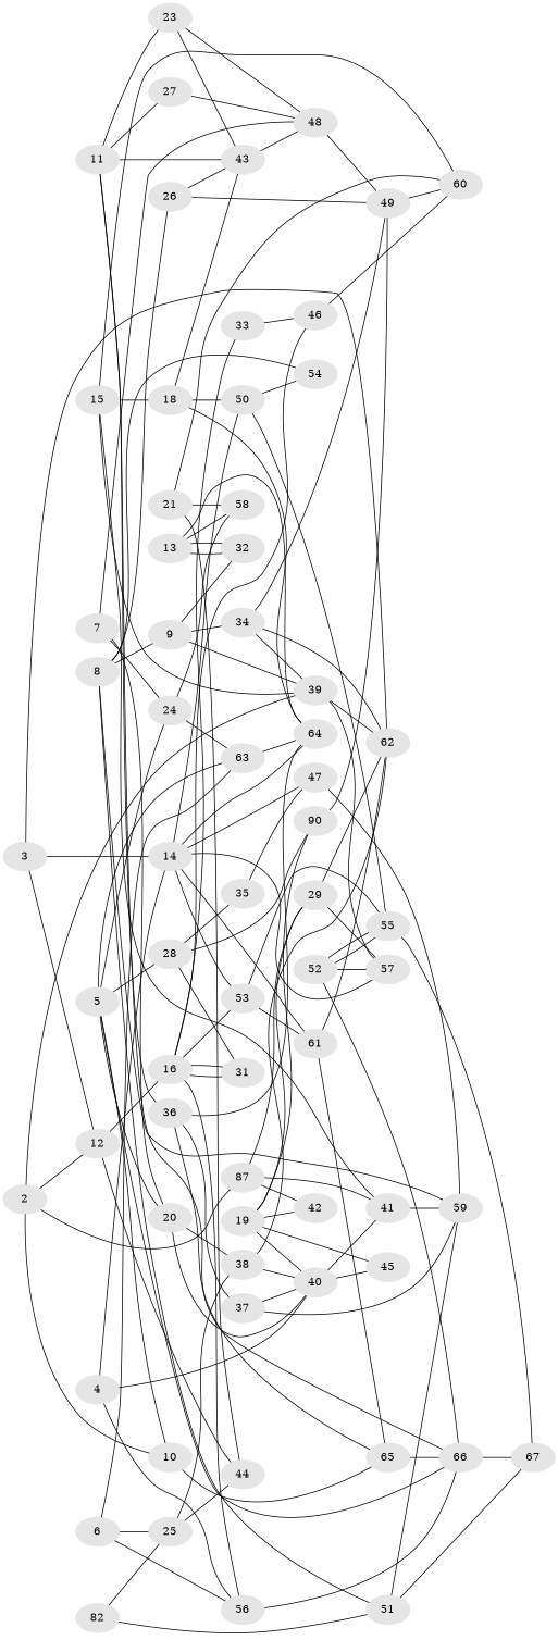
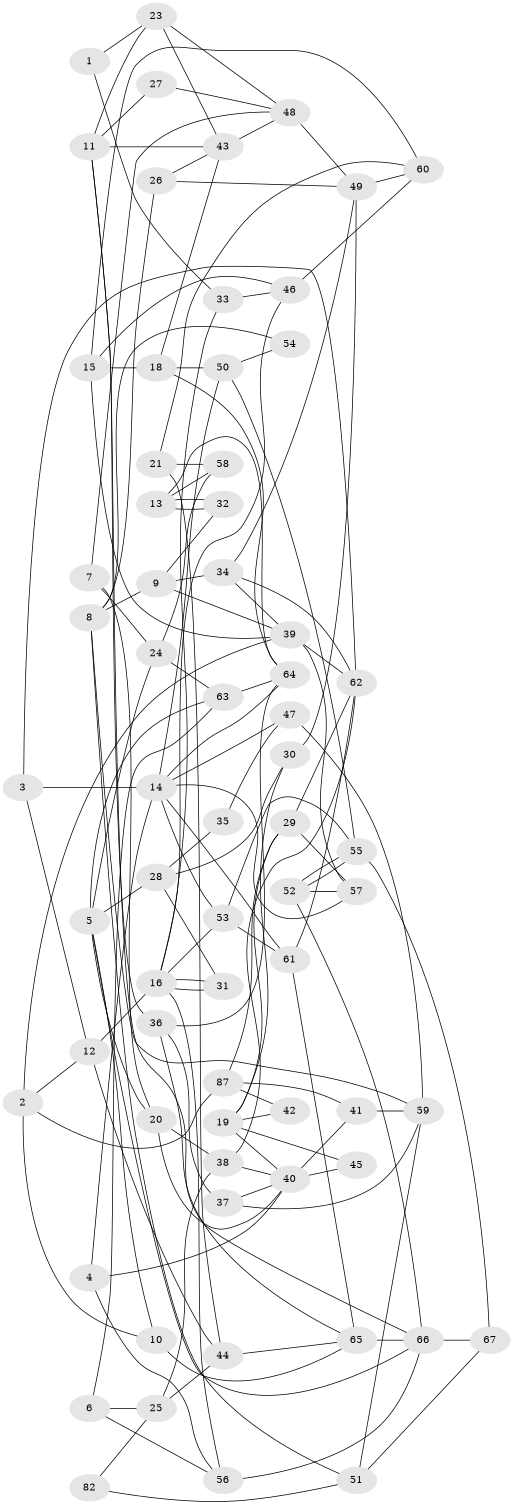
  graph {
    rankdir=LR
    node [color=gray90 style=filled]
+   1
    23
    33
    48
    43
    46
    2
    10
    12
    n10 [label=87]
    39
    65
    16
    44
    41
    29
    42
    62
    57
    3
    14
    64
    47
    50
    53
    61
    4
    40
    56
    45
    66
    5
    20
    24
    28
    63
    38
    58
    31
-   30 [label=90]
+   30
    35
    67
    6
    25
    7
    49
    8
    9
    26
    51
    54
    59
    32
    34
    11
    27
    36
    37
    13
    55
    15
    18
    60
    19
    21
    n66 [label=82]
    52
+   1 -- 23
+   1 -- 33
    23 -- 48
    23 -- 43
    33 -- 46
    48 -- 49
    43 -- 48
    46 -- 60
    2 -- 10
    2 -- 12
    2 -- n10
    2 -- 39
    10 -- 65
    12 -- 16
    12 -- 44
    n10 -- 41
    n10 -- 29
    n10 -- 42
    39 -- 62
    39 -- 57
    65 -- 66
    16 -- 33
    16 -- 46
    16 -- 53
    16 -- 56
    16 -- 31
    16 -- 31
+   44 -- 65
    41 -- 59
    29 -- 62
    29 -- 57
    3 -- 12
    3 -- 62
    3 -- 14
    14 -- 57
    14 -- 64
    14 -- 47
    14 -- 50
    14 -- 53
    14 -- 61
    47 -- 59
    50 -- 54
    50 -- 55
    53 -- 61
    53 -- 55
    61 -- 65
    61 -- 62
    4 -- 14
    4 -- 40
    4 -- 56
    40 -- 41
    40 -- 45
    56 -- 66
    66 -- 67
    5 -- 10
    5 -- 66
    5 -- 20
    5 -- 24
    5 -- 28
    5 -- 63
    20 -- 40
    20 -- 38
    24 -- 63
    24 -- 58
    28 -- 31
    28 -- 30
    28 -- 35
    63 -- 64
    38 -- 62
    38 -- 40
    30 -- 49
    35 -- 47
    6 -- 56
    6 -- 63
    6 -- 25
    25 -- 44
    25 -- 38
    7 -- 48
    7 -- 20
    7 -- 24
    49 -- 60
    8 -- 9
    8 -- 26
    8 -- 51
    8 -- 54
    8 -- 59
    9 -- 39
    9 -- 32
    9 -- 34
    26 -- 43
    26 -- 49
    51 -- 67
    51 -- 59
    34 -- 39
    34 -- 62
    34 -- 49
    11 -- 23
    11 -- 43
    11 -- 66
    11 -- 27
    11 -- 36
    27 -- 48
    36 -- 65
    36 -- 64
    36 -- 37
    37 -- 40
    37 -- 59
    13 -- 64
    13 -- 58
    13 -- 32
    13 -- 32
    55 -- 67
    15 -- 39
-   15 -- 41
+   15 -- 46
    15 -- 18
    15 -- 60
    18 -- 43
    18 -- 64
    18 -- 50
    19 -- 29
    19 -- 42
    19 -- 40
    19 -- 45
    19 -- 30
    21 -- 44
    21 -- 58
    21 -- 60
    n66 -- 25
    n66 -- 51
    52 -- 57
    52 -- 66
    52 -- 55
    52 -- 55
  }
